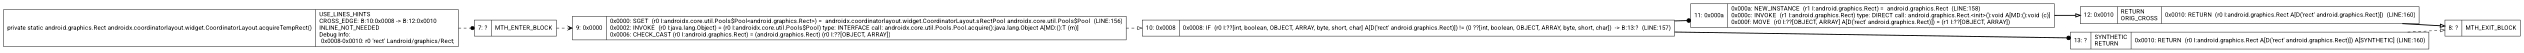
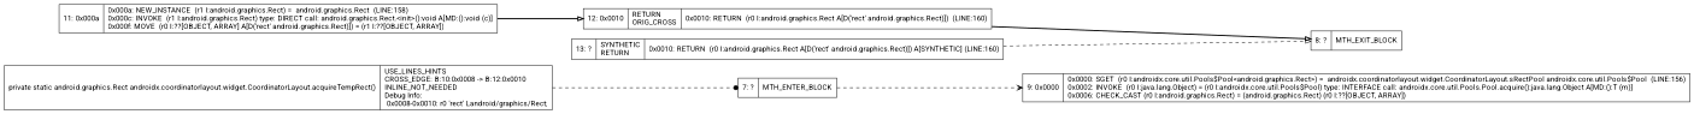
  digraph {
    fontname=Roboto
    rankdir=LR
    node [fontname=Roboto shape=record]
    edge [arrowhead=onormal fontname=Roboto style=dashed]
    n1 [label="{7\:\ ?|MTH_ENTER_BLOCK\l}"]
    n2 [label="{9\:\ 0x0000|0x0000: SGET  (r0 I:androidx.core.util.Pools$Pool\<android.graphics.Rect\>) =  androidx.coordinatorlayout.widget.CoordinatorLayout.sRectPool androidx.core.util.Pools$Pool  (LINE:156)\l0x0002: INVOKE  (r0 I:java.lang.Object) = (r0 I:androidx.core.util.Pools$Pool) type: INTERFACE call: androidx.core.util.Pools.Pool.acquire():java.lang.Object A[MD:():T (m)]\l0x0006: CHECK_CAST (r0 I:android.graphics.Rect) = (android.graphics.Rect) (r0 I:??[OBJECT, ARRAY]) \l}"]
-   n3 [label="{10\:\ 0x0008|0x0008: IF  (r0 I:??[int, boolean, OBJECT, ARRAY, byte, short, char] A[D('rect' android.graphics.Rect)]) != (0 ??[int, boolean, OBJECT, ARRAY, byte, short, char])  \-\> B:13:?  (LINE:157)\l}"]
    n4 [label="{11\:\ 0x000a|0x000a: NEW_INSTANCE  (r1 I:android.graphics.Rect) =  android.graphics.Rect  (LINE:158)\l0x000c: INVOKE  (r1 I:android.graphics.Rect) type: DIRECT call: android.graphics.Rect.\<init\>():void A[MD:():void (c)]\l0x000f: MOVE  (r0 I:??[OBJECT, ARRAY] A[D('rect' android.graphics.Rect)]) = (r1 I:??[OBJECT, ARRAY]) \l}"]
    n5 [label="{13\:\ ?|SYNTHETIC\lRETURN\l|0x0010: RETURN  (r0 I:android.graphics.Rect A[D('rect' android.graphics.Rect)]) A[SYNTHETIC] (LINE:160)\l}"]
    n6 [label="{12\:\ 0x0010|RETURN\lORIG_CROSS\l|0x0010: RETURN  (r0 I:android.graphics.Rect A[D('rect' android.graphics.Rect)])  (LINE:160)\l}"]
    n7 [label="{8\:\ ?|MTH_EXIT_BLOCK\l}"]
    n8 [label="{private static android.graphics.Rect androidx.coordinatorlayout.widget.CoordinatorLayout.acquireTempRect()  | USE_LINES_HINTS\lCROSS_EDGE: B:10:0x0008 \-\> B:12:0x0010\lINLINE_NOT_NEEDED\lDebug Info:\l  0x0008\-0x0010: r0 'rect' Landroid\/graphics\/Rect;\l}"]
    n1 -> n2 [arrowhead=vee]
-   n2 -> n3
-   n3 -> n4 [arrowhead=dot style=bold]
-   n3 -> n5 [arrowhead=dot style=bold]
    n4 -> n6 [style=bold]
    n5 -> n7
    n6 -> n7 [style=bold]
    n8 -> n1 [arrowhead=dot]
  }
